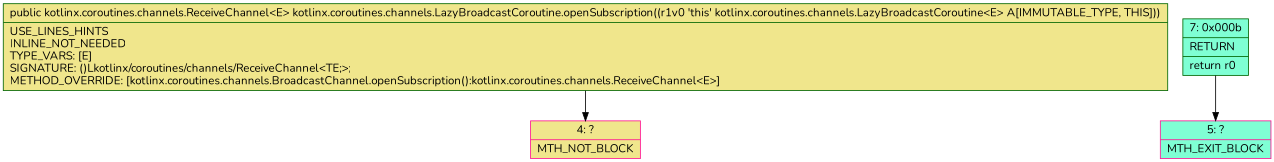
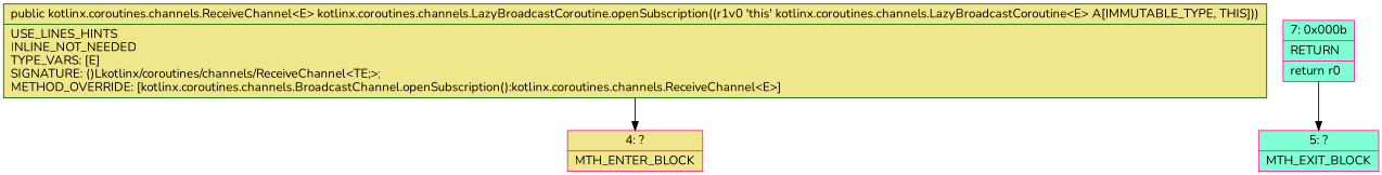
  digraph {
    fontname=Nunito
    node [color=deeppink fillcolor=khaki fontname=Nunito shape=record style=filled]
    edge [fontname=Nunito]
-   n1 [label="{4\:\ ?|MTH_NOT_BLOCK\l}"]
-   n2 [color=darkgreen fillcolor=aquamarine label="{7\:\ 0x000b|RETURN\l|return r0\l}"]
+   n1 [label="{4\:\ ?|MTH_ENTER_BLOCK\l}"]
+   n2 [fillcolor=aquamarine label="{7\:\ 0x000b|RETURN\l|return r0\l}"]
    n3 [fillcolor=aquamarine label="{5\:\ ?|MTH_EXIT_BLOCK\l}"]
    n4 [color=darkgreen label="{public kotlinx.coroutines.channels.ReceiveChannel\<E\> kotlinx.coroutines.channels.LazyBroadcastCoroutine.openSubscription((r1v0 'this' kotlinx.coroutines.channels.LazyBroadcastCoroutine\<E\> A[IMMUTABLE_TYPE, THIS]))  | USE_LINES_HINTS\lINLINE_NOT_NEEDED\lTYPE_VARS: [E]\lSIGNATURE: ()Lkotlinx\/coroutines\/channels\/ReceiveChannel\<TE;\>;\lMETHOD_OVERRIDE: [kotlinx.coroutines.channels.BroadcastChannel.openSubscription():kotlinx.coroutines.channels.ReceiveChannel\<E\>]\l}"]
    n2 -> n3
    n4 -> n1
  }
